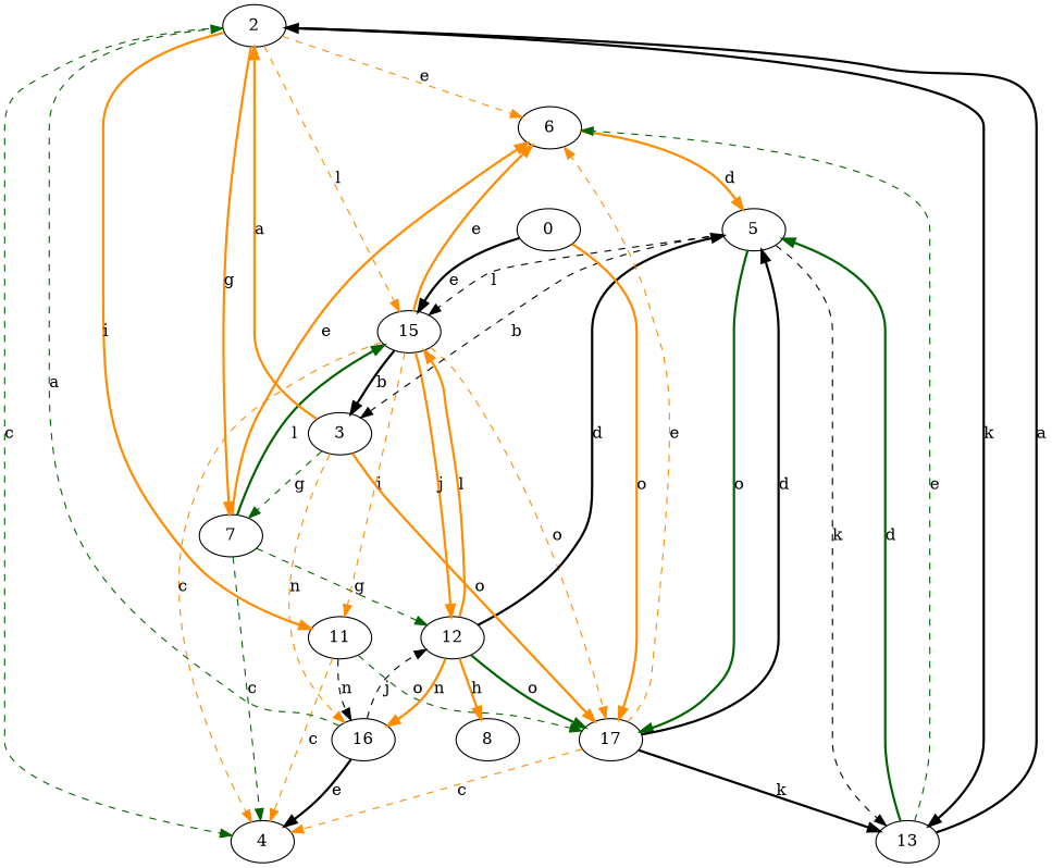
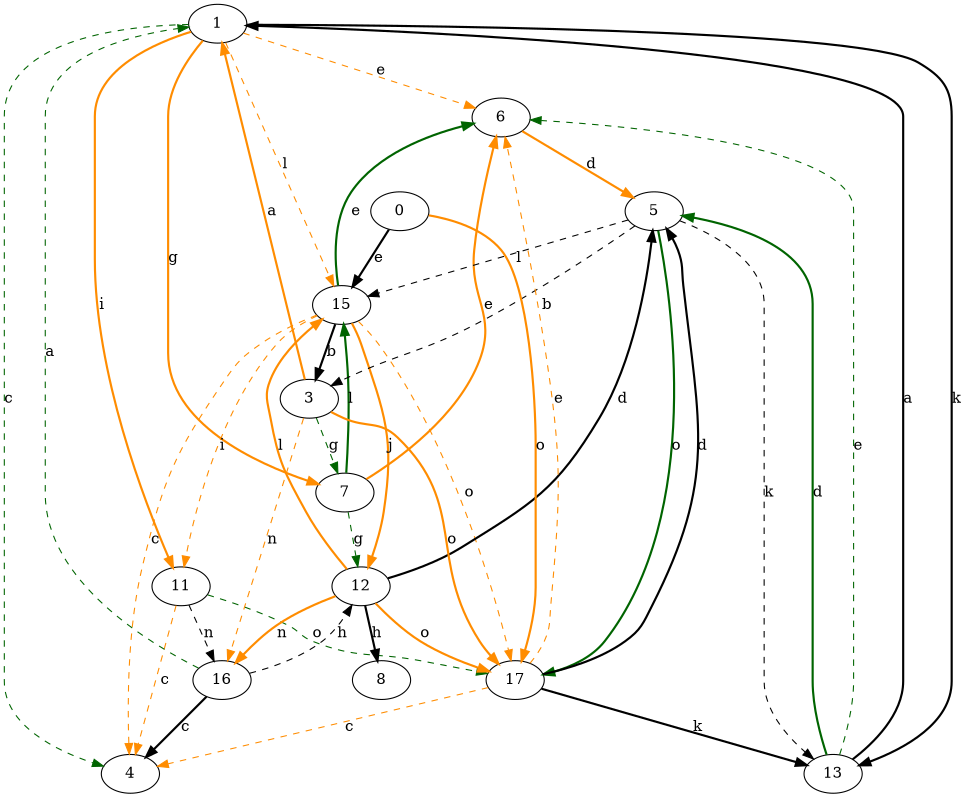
  strict digraph {
    edge [color=darkorange style=bold]
-   1 [label=2]
+   1
    4
    6
    7
    11
    13
    15
    5
    12
    16
    17
    3
    0
    8
    1 -> 4 [color=darkgreen label=c style=dashed]
    1 -> 6 [label=e style=dashed]
    1 -> 7 [label=g]
    1 -> 11 [label=i]
    1 -> 13 [color=black label=k]
    1 -> 15 [label=l style=dashed]
    6 -> 5 [label=d]
-   7 -> 4 [color=darkgreen label=c style=dashed]
    7 -> 6 [label=e]
    7 -> 15 [color=darkgreen label=l]
    7 -> 12 [color=darkgreen label=g style=dashed]
    11 -> 4 [label=c style=dashed]
    11 -> 16 [color=black label=n style=dashed]
    11 -> 17 [color=darkgreen label=o style=dashed]
    13 -> 1 [color=black label=a]
    13 -> 6 [color=darkgreen label=e style=dashed]
    13 -> 5 [color=darkgreen label=d]
    15 -> 4 [label=c style=dashed]
-   15 -> 6 [label=e]
+   15 -> 6 [color=darkgreen label=e]
    15 -> 11 [label=i style=dashed]
    15 -> 12 [label=j]
    15 -> 17 [label=o style=dashed]
    15 -> 3 [color=black label=b]
    5 -> 13 [color=black label=k style=dashed]
    5 -> 15 [color=black label=l style=dashed]
    5 -> 17 [color=darkgreen label=o]
    5 -> 3 [color=black label=b style=dashed]
    12 -> 15 [label=l]
    12 -> 5 [color=black label=d]
    12 -> 16 [label=n]
-   12 -> 17 [color=darkgreen label=o]
-   12 -> 8 [label=h]
+   12 -> 17 [label=o]
+   12 -> 8 [color=black label=h]
    16 -> 1 [color=darkgreen label=a style=dashed]
-   16 -> 4 [color=black label=e]
-   16 -> 12 [color=black label=j style=dashed]
+   16 -> 4 [color=black label=c]
+   16 -> 12 [color=black label=h style=dashed]
    17 -> 4 [label=c style=dashed]
    17 -> 6 [label=e style=dashed]
    17 -> 13 [color=black label=k]
    17 -> 5 [color=black label=d]
    3 -> 1 [label=a]
    3 -> 7 [color=darkgreen label=g style=dashed]
    3 -> 16 [label=n style=dashed]
    3 -> 17 [label=o]
    0 -> 15 [color=black label=e]
    0 -> 17 [label=o]
  }
